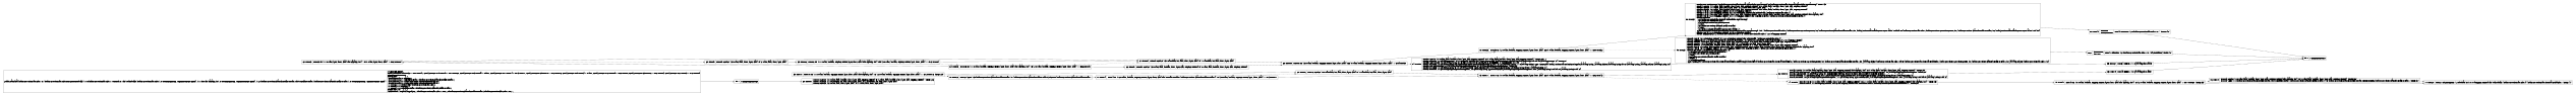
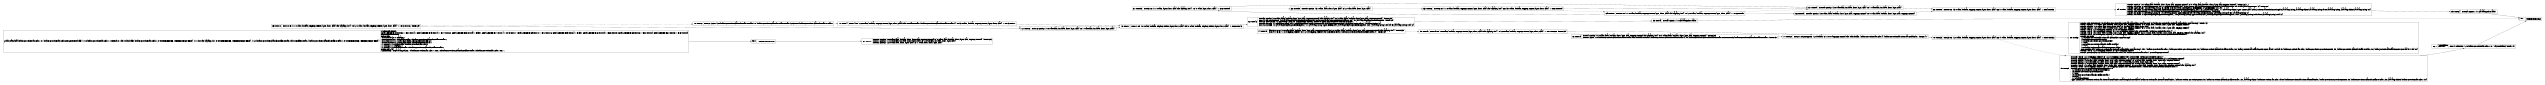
  digraph {
    rankdir=LR
    node [shape=record]
    n1 [label="{58\:\ ?|MTH_ENTER_BLOCK\l}"]
    n2 [label="{60\:\ 0x0000|0x0000: CONST  (r0 I:??[int, float, boolean, short, byte, char, OBJECT, ARRAY]) = (0 ??[int, float, boolean, short, byte, char, OBJECT, ARRAY])  (LINE:126)\l0x0001: CONST  (r1 I:??[boolean, int, float, short, byte, char]) = (1 ??[boolean, int, float, short, byte, char]) \l0x0002: CONST  (r2 I:??[int, float, short, byte, char]) = (\-1 ??[int, float, short, byte, char]) \l}"]
    n3 [label="{61\:\ 0x0003|0x0003: IF  (r11 I:??[int, byte, short, char] A[D('capacity' int)]) \>= (0 ??[int, byte, short, char])  \-\> B:67:0x000d \l}"]
    n4 [label="{62\:\ 0x0005|0x0005: CONST  (r3 I:??[int, float, short, byte, char]) = (\-2 ??[int, float, short, byte, char]) \l}"]
    n5 [label="{67\:\ 0x000d|0x000d: CONST  (r3 I:??[boolean, int, float, short, byte, char]) = (1 ??[boolean, int, float, short, byte, char]) \l}"]
    n6 [label="{63\:\ 0x0006|0x0006: IF  (r11 I:??[int, boolean, OBJECT, ARRAY, byte, short, char] A[D('capacity' int)]) == (r3 I:??[int, boolean, OBJECT, ARRAY, byte, short, char])  \-\> B:67:0x000d \l}"]
    n7 [label="{68\:\ 0x000e|0x000e: IF  (r3 I:??[int, boolean, OBJECT, ARRAY, byte, short, char]) == (0 ??[int, boolean, OBJECT, ARRAY, byte, short, char])  \-\> B:84:0x0050 \l}"]
    n8 [label="{64\:\ 0x0008|0x0008: IF  (r11 I:??[int, boolean, OBJECT, ARRAY, byte, short, char] A[D('capacity' int)]) != (r2 I:??[int, boolean, OBJECT, ARRAY, byte, short, char])  \-\> B:66:0x000b \l}"]
    n9 [label="{66\:\ 0x000b|0x000b: CONST  (r3 I:??[int, float, boolean, short, byte, char, OBJECT, ARRAY]) = (0 ??[int, float, boolean, short, byte, char, OBJECT, ARRAY]) \l}"]
    n10 [label="{84\:\ 0x0050|0x0050: CONST  (r0 I:??[int, float, boolean, short, byte, char, OBJECT, ARRAY]) = (0 ??[int, float, boolean, short, byte, char, OBJECT, ARRAY])  (LINE:126)\l0x0051: INVOKE  (r1 I:java.lang.Integer) = (r11 I:int A[D('capacity' int)]) type: STATIC call: java.lang.Integer.valueOf(int):java.lang.Integer A[MD:(int):java.lang.Integer (c)] (LINE:127)\l0x0055: CONST_STR  (r2 I:java.lang.String) =  \"Buffer size should be non\-negative, BUFFERED, or CONFLATED, but was \" \l0x0057: INVOKE  (r0 I:java.lang.String A[D('$i$a$\-require\-FlowKt__ContextKt$buffer$1' int)]) = (r2 I:java.lang.String), (r1 I:java.lang.Object) type: STATIC call: kotlin.jvm.internal.Intrinsics.stringPlus(java.lang.String, java.lang.Object):java.lang.String A[MD:(java.lang.String, java.lang.Object):java.lang.String (m)]\l0x005b: NEW_INSTANCE  (r1 I:java.lang.IllegalArgumentException) =  java.lang.IllegalArgumentException  (LINE:126)\l0x005d: INVOKE  (r0 I:java.lang.String) = (r0 I:java.lang.Object) type: VIRTUAL call: java.lang.Object.toString():java.lang.String A[MD:():java.lang.String (c)]\l0x0061: INVOKE  (r1 I:java.lang.IllegalArgumentException), (r0 I:java.lang.String) type: DIRECT call: java.lang.IllegalArgumentException.\<init\>(java.lang.String):void A[MD:(java.lang.String):void (c)]\l}"]
    n11 [label="{69\:\ 0x0010|0x0010: IF  (r11 I:??[int, boolean, OBJECT, ARRAY, byte, short, char] A[D('capacity' int)]) != (r2 I:??[int, boolean, OBJECT, ARRAY, byte, short, char])  \-\> B:72:0x0016  (LINE:129)\l}"]
    n12 [label="{70\:\ 0x0012|0x0012: SGET  (r3 I:kotlinx.coroutines.channels.BufferOverflow) =  kotlinx.coroutines.channels.BufferOverflow.SUSPEND kotlinx.coroutines.channels.BufferOverflow \l}"]
    n13 [label="{72\:\ 0x0016|0x0016: CONST  (r0 I:??[boolean, int, float, short, byte, char]) = (1 ??[boolean, int, float, short, byte, char]) \l}"]
    n14 [label="{85\:\ 0x0064|0x0064: THROW  (r1 I:java.lang.Throwable) \l}"]
    n15 [label="{71\:\ 0x0014|0x0014: IF  (r12 I:??[int, boolean, OBJECT, ARRAY, byte, short, char] A[D('onBufferOverflow' kotlinx.coroutines.channels.BufferOverflow)]) != (r3 I:??[int, boolean, OBJECT, ARRAY, byte, short, char])  \-\> B:73:0x0017 \l}"]
    n16 [label="{73\:\ 0x0017|0x0017: IF  (r0 I:??[int, boolean, OBJECT, ARRAY, byte, short, char]) == (0 ??[int, boolean, OBJECT, ARRAY, byte, short, char])  \-\> B:82:0x0042 \l}"]
    n17 [label="{74\:\ 0x0019|0x0019: MOVE  (r0 I:??[int, float, boolean, short, byte, char, OBJECT, ARRAY]) = (r11 I:??[int, float, boolean, short, byte, char, OBJECT, ARRAY] A[D('capacity' int)])  (LINE:133)\l0x001a: MOVE  (r1 I:??[OBJECT, ARRAY]) = (r12 I:??[OBJECT, ARRAY] A[D('onBufferOverflow' kotlinx.coroutines.channels.BufferOverflow)])  (LINE:134)\l}"]
    n18 [label="{82\:\ 0x0042|0x0042: CONST  (r0 I:??[int, float, boolean, short, byte, char, OBJECT, ARRAY] A[D('capacity' int)]) = (0 ??[int, float, boolean, short, byte, char, OBJECT, ARRAY])  (LINE:129)\l0x0044: NEW_INSTANCE  (r0 I:java.lang.IllegalArgumentException A[D('$i$a$\-require\-FlowKt__ContextKt$buffer$2' int)]) =  java.lang.IllegalArgumentException  (LINE:129)\l0x0046: CONST_STR  (r1 I:java.lang.String) =  \"CONFLATED capacity cannot be used with non\-default onBufferOverflow\" \l0x0048: INVOKE  (r1 I:java.lang.String) = (r1 I:java.lang.Object) type: VIRTUAL call: java.lang.Object.toString():java.lang.String A[MD:():java.lang.String (c)]\l0x004c: INVOKE  (r0 I:java.lang.IllegalArgumentException), (r1 I:java.lang.String) type: DIRECT call: java.lang.IllegalArgumentException.\<init\>(java.lang.String):void A[MD:(java.lang.String):void (c)]\l}"]
    n19 [label="{75\:\ 0x001b|0x001b: IF  (r0 I:??[int, boolean, OBJECT, ARRAY, byte, short, char] A[D('capacity' int)]) != (r2 I:??[int, boolean, OBJECT, ARRAY, byte, short, char])  \-\> B:77:0x0020  (LINE:135)\l}"]
    n20 [label="{83\:\ 0x004f|0x004f: THROW  (r0 I:java.lang.Throwable) \l}"]
    n21 [label="{76\:\ 0x001d|0x001d: CONST  (r0 I:??[int, float, boolean, short, byte, char, OBJECT, ARRAY] A[D('capacity' int)]) = (0 ??[int, float, boolean, short, byte, char, OBJECT, ARRAY])  (LINE:136)\l0x001e: SGET  (r1 I:kotlinx.coroutines.channels.BufferOverflow A[D('onBufferOverflow' kotlinx.coroutines.channels.BufferOverflow)]) =  kotlinx.coroutines.channels.BufferOverflow.DROP_OLDEST kotlinx.coroutines.channels.BufferOverflow  (LINE:137)\l}"]
    n22 [label="{77\:\ 0x0020|0x0021: INSTANCE_OF  (r2 I:boolean) = (r10 I:??[OBJECT, ARRAY] A[D('$this$buffer' kotlinx.coroutines.flow.Flow)]) kotlinx.coroutines.flow.internal.FusibleFlow  (LINE:141)\l}"]
    n23 [label="{78\:\ 0x0023|0x0023: IF  (r2 I:??[int, boolean, OBJECT, ARRAY, byte, short, char]) == (0 ??[int, boolean, OBJECT, ARRAY, byte, short, char])  \-\> B:80:0x0032 \l}"]
    n24 [label="{79\:\ 0x0025|0x0025: MOVE  (r2 I:??[OBJECT, ARRAY]) = (r10 I:??[OBJECT, ARRAY] A[D('$this$buffer' kotlinx.coroutines.flow.Flow)]) \l0x0026: CHECK_CAST (r2 I:kotlinx.coroutines.flow.internal.FusibleFlow) = (kotlinx.coroutines.flow.internal.FusibleFlow) (r2 I:??[OBJECT, ARRAY]) \l0x0028: CONST  (r3 I:??[int, float, boolean, short, byte, char, OBJECT, ARRAY]) = (0 ??[int, float, boolean, short, byte, char, OBJECT, ARRAY]) \l0x0029: CONST  (r6 I:??[boolean, int, float, short, byte, char]) = (1 ??[boolean, int, float, short, byte, char]) \l0x002a: CONST  (r7 I:??[int, float, boolean, short, byte, char, OBJECT, ARRAY]) = (0 ??[int, float, boolean, short, byte, char, OBJECT, ARRAY]) \l0x002b: MOVE  (r4 I:??[int, float, boolean, short, byte, char, OBJECT, ARRAY]) = (r0 I:??[int, float, boolean, short, byte, char, OBJECT, ARRAY] A[D('capacity' int)]) \l0x002c: MOVE  (r5 I:??[OBJECT, ARRAY]) = (r1 I:??[OBJECT, ARRAY] A[D('onBufferOverflow' kotlinx.coroutines.channels.BufferOverflow)]) \l0x002d: INVOKE  (r2 I:kotlinx.coroutines.flow.Flow) = \l  (r2 I:kotlinx.coroutines.flow.internal.FusibleFlow)\l  (r3 I:kotlin.coroutines.CoroutineContext)\l  (r4 I:int)\l  (r5 I:kotlinx.coroutines.channels.BufferOverflow)\l  (r6 I:int)\l  (r7 I:java.lang.Object)\l type: STATIC call: kotlinx.coroutines.flow.internal.FusibleFlow.DefaultImpls.fuse$default(kotlinx.coroutines.flow.internal.FusibleFlow, kotlin.coroutines.CoroutineContext, int, kotlinx.coroutines.channels.BufferOverflow, int, java.lang.Object):kotlinx.coroutines.flow.Flow A[MD:(kotlinx.coroutines.flow.internal.FusibleFlow, kotlin.coroutines.CoroutineContext, int, kotlinx.coroutines.channels.BufferOverflow, int, java.lang.Object):kotlinx.coroutines.flow.Flow (m)]\l}"]
    n25 [label="{80\:\ 0x0032|0x0032: NEW_INSTANCE  (r9 I:kotlinx.coroutines.flow.internal.ChannelFlowOperatorImpl) =  kotlinx.coroutines.flow.internal.ChannelFlowOperatorImpl  (LINE:142)\l0x0034: CONST  (r4 I:??[int, float, boolean, short, byte, char, OBJECT, ARRAY]) = (0 ??[int, float, boolean, short, byte, char, OBJECT, ARRAY]) \l0x0035: CONST  (r7 I:??[int, float, short, byte, char]) = (2 ??[int, float, short, byte, char]) \l0x0036: CONST  (r8 I:??[int, float, boolean, short, byte, char, OBJECT, ARRAY]) = (0 ??[int, float, boolean, short, byte, char, OBJECT, ARRAY]) \l0x0037: MOVE  (r2 I:??[OBJECT, ARRAY]) = (r9 I:??[OBJECT, ARRAY]) \l0x0038: MOVE  (r3 I:??[OBJECT, ARRAY]) = (r10 I:??[OBJECT, ARRAY] A[D('$this$buffer' kotlinx.coroutines.flow.Flow)]) \l0x0039: MOVE  (r5 I:??[int, float, boolean, short, byte, char, OBJECT, ARRAY]) = (r0 I:??[int, float, boolean, short, byte, char, OBJECT, ARRAY] A[D('capacity' int)]) \l0x003a: MOVE  (r6 I:??[OBJECT, ARRAY]) = (r1 I:??[OBJECT, ARRAY] A[D('onBufferOverflow' kotlinx.coroutines.channels.BufferOverflow)]) \l0x003b: INVOKE  \l  (r2 I:kotlinx.coroutines.flow.internal.ChannelFlowOperatorImpl)\l  (r3 I:kotlinx.coroutines.flow.Flow)\l  (r4 I:kotlin.coroutines.CoroutineContext)\l  (r4 I:int)\l  (r6 I:kotlinx.coroutines.channels.BufferOverflow)\l  (r7 I:int)\l  (r8 I:kotlin.jvm.internal.DefaultConstructorMarker)\l type: DIRECT call: kotlinx.coroutines.flow.internal.ChannelFlowOperatorImpl.\<init\>(kotlinx.coroutines.flow.Flow, kotlin.coroutines.CoroutineContext, int, kotlinx.coroutines.channels.BufferOverflow, int, kotlin.jvm.internal.DefaultConstructorMarker):void A[MD:(kotlinx.coroutines.flow.Flow, kotlin.coroutines.CoroutineContext, int, kotlinx.coroutines.channels.BufferOverflow, int, kotlin.jvm.internal.DefaultConstructorMarker):void (m)]\l0x003e: MOVE  (r2 I:??[OBJECT, ARRAY]) = (r9 I:??[OBJECT, ARRAY]) \l0x003f: CHECK_CAST (r2 I:kotlinx.coroutines.flow.Flow) = (kotlinx.coroutines.flow.Flow) (r2 I:??[OBJECT, ARRAY]) \l}"]
    n26 [label="{86\:\ ?|SYNTHETIC\lRETURN\l|0x0041: RETURN  (r2 I:kotlinx.coroutines.flow.Flow\<T\>) A[SYNTHETIC] (LINE:140)\l}"]
-   n27 [label="{81\:\ 0x0041|RETURN\lORIG_RETURN\l|0x0041: RETURN  (r2 I:kotlinx.coroutines.flow.Flow\<T\>)  (LINE:140)\l}"]
    n28 [label="{59\:\ ?|MTH_EXIT_BLOCK\l}"]
    n29 [label="{public static final kotlinx.coroutines.flow.Flow\<T\> kotlinx.coroutines.flow.FlowKt__ContextKt.buffer((r10 I:kotlinx.coroutines.flow.Flow\<? extends T\> A[D('$this$buffer' kotlinx.coroutines.flow.Flow), IMMUTABLE_TYPE, METHOD_ARGUMENT]), (r11 I:int A[D('capacity' int), IMMUTABLE_TYPE, METHOD_ARGUMENT]), (r12 I:kotlinx.coroutines.channels.BufferOverflow A[D('onBufferOverflow' kotlinx.coroutines.channels.BufferOverflow), IMMUTABLE_TYPE, METHOD_ARGUMENT]))  | USE_LINES_HINTS\lCROSS_EDGE: B:80:0x0032 \-\> B:81:0x0041, CROSS_EDGE: B:75:0x001b \-\> B:77:0x0020, CROSS_EDGE: B:83:0x004f \-\> B:59:?, CROSS_EDGE: B:71:0x0014 \-\> B:73:0x0017, CROSS_EDGE: B:69:0x0010 \-\> B:72:0x0016, CROSS_EDGE: B:85:0x0064 \-\> B:59:?, CROSS_EDGE: B:67:0x000d \-\> B:68:0x000e, CROSS_EDGE: B:63:0x0006 \-\> B:67:0x000d, CROSS_EDGE: B:61:0x0003 \-\> B:67:0x000d\lINLINE_NOT_NEEDED\lDebug Info:\l  0x001a\-0x0042: r0 'capacity' I\l  0x001b\-0x0042: r1 'onBufferOverflow' Lkotlinx\/coroutines\/channels\/BufferOverflow;\l  0x0043\-0x0044: r0 '$i$a$\-require\-FlowKt__ContextKt$buffer$2' I\l  0x0051\-0x005b: r0 '$i$a$\-require\-FlowKt__ContextKt$buffer$1' I\l  \-1 \-0x0064: r10 '$this$buffer' Lkotlinx\/coroutines\/flow\/Flow;\l  \-1 \-0x0064: r11 'capacity' I\l  \-1 \-0x0064: r12 'onBufferOverflow' Lkotlinx\/coroutines\/channels\/BufferOverflow;\lTYPE_VARS: [T]\lSIGNATURE: \<T:Ljava\/lang\/Object;\>(Lkotlinx\/coroutines\/flow\/Flow\<+TT;\>;ILkotlinx\/coroutines\/channels\/BufferOverflow;)Lkotlinx\/coroutines\/flow\/Flow\<TT;\>;\l}"]
    n1 -> n2
    n3 -> n4 [style=dashed]
    n3 -> n5
    n4 -> n6
    n5 -> n7
    n6 -> n5
    n6 -> n8 [style=dashed]
    n7 -> n10
    n8 -> n3
    n8 -> n5 [style=dashed]
    n8 -> n9
    n9 -> n7
    n10 -> n14
    n11 -> n12 [style=dashed]
    n11 -> n13
    n12 -> n15
    n13 -> n16
    n14 -> n28
    n15 -> n13 [style=dashed]
    n15 -> n16
    n16 -> n17 [style=dashed]
    n16 -> n18
    n17 -> n19
    n18 -> n20
    n19 -> n21 [style=dashed]
    n19 -> n22
    n20 -> n28
    n21 -> n22
-   n7 -> n23
+   n22 -> n23
    n23 -> n24 [style=dashed]
    n23 -> n25
    n24 -> n26
-   n25 -> n27
    n26 -> n28
-   n27 -> n28
    n29 -> n1
  }
